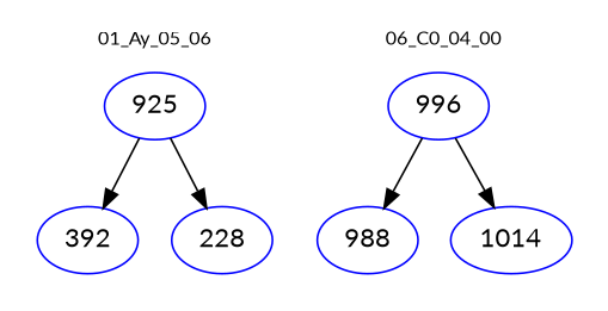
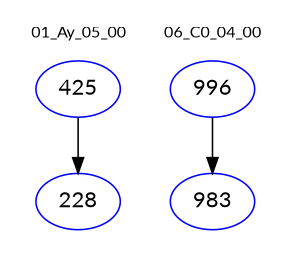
  digraph {
    fontname=Lato
    node [color=blue fontname=Lato]
    edge [color=black fontname=Lato]
-   n1 [label=925]
-   n2 [label=392]
+   n1 [label=425]
    n3 [label=228]
    n4 [label=996]
-   n5 [label=988]
-   n6 [label=1014]
+   n5 [label=983]
    subgraph cluster_1 {
      color=white
      fontsize=10
-     label="01_Ay_05_06"
+     label="01_Ay_05_00"
      n1
-     n2
      n3
    }
    subgraph cluster_2 {
      color=white
      fontsize=10
      label="06_C0_04_00"
      n4
      n5
-     n6
    }
-   n1 -> n2
    n1 -> n3
    n4 -> n5
-   n4 -> n6
  }
